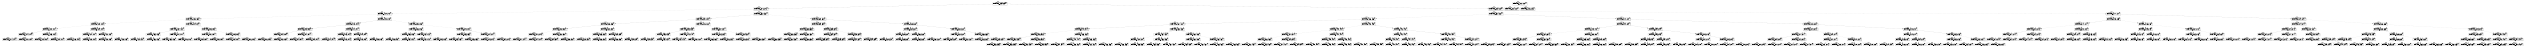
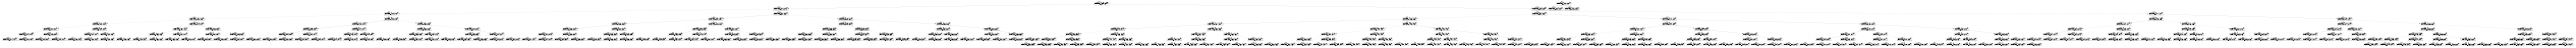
  digraph {
    node [shape=note]
    edge [style=dashed]
    n1 [label="Node{data=[3699, 3699]}" shape=folder]
    n2 [label="Node{data=[2276, 2276]}" shape=folder]
    n3 [label="Node{data=[8139, 8139]}"]
    n4 [label="Node{data=[2027, 2027]}" shape=folder]
    n5 [label="Node{data=[3381, 3381]}" shape=folder]
    n6 [label="Node{data=[5824, 5824]}" shape=folder]
    n7 [label="Node{data=[8171, 8171]}"]
    n8 [label="Node{data=[1233, 1233]}"]
    n9 [label="Node{data=[2051, 2051]}" shape=folder]
    n10 [label="Node{data=[2391, 2391]}" shape=folder]
    n11 [label="Node{data=[3600, 3600]}" shape=folder]
    n12 [label="Node{data=[1225, 1225]}" shape=folder]
    n13 [label="Node{data=[2019, 2019]}"]
    n14 [label="Node{data=[2043, 2043]}" shape=folder]
    n15 [label="Node{data=[2253, 2253]}" shape=folder]
    n16 [label="Node{data=[1221, 1221]}" shape=folder]
    n17 [label="Node{data=[1229, 1229]}"]
    n18 [label="Node{data=[1237, 1237]}" shape=folder]
    n19 [label="Node{data=[2023, 2023]}"]
    n20 [label="Node{data=[1219, 1219]}" shape=folder]
    n21 [label="Node{data=[1223, 1223]}" shape=folder]
    n22 [label="Node{data=[1227, 1227]}"]
    n23 [label="Node{data=[1231, 1231]}"]
    n24 [label="Node{data=[1214, 1214]}" shape=folder]
    n25 [label="Node{data=[1220, 1220]}"]
    n26 [label="Node{data=[1222, 1222]}" shape=folder]
    n27 [label="Node{data=[1224, 1224]}"]
    n28 [label="Node{data=[1226, 1226]}" shape=folder]
    n29 [label="Node{data=[1228, 1228]}"]
    n30 [label="Node{data=[1230, 1230]}" shape=folder]
    n31 [label="Node{data=[1232, 1232]}"]
    n32 [label="Node{data=[1235, 1235]}" shape=folder]
    n33 [label="Node{data=[2017, 2017]}" shape=folder]
    n34 [label="Node{data=[2021, 2021]}"]
    n35 [label="Node{data=[2025, 2025]}" shape=folder]
    n36 [label="Node{data=[1234, 1234]}" shape=folder]
    n37 [label="Node{data=[1236, 1236]}" shape=folder]
    n38 [label="Node{data=[1238, 1238]}" shape=folder]
    n39 [label="Node{data=[2018, 2018]}" shape=folder]
    n40 [label="Node{data=[2020, 2020]}"]
    n41 [label="Node{data=[2022, 2022]}" shape=folder]
    n42 [label="Node{data=[2024, 2024]}"]
    n43 [label="Node{data=[2026, 2026]}" shape=folder]
    n44 [label="Node{data=[2039, 2039]}"]
    n45 [label="Node{data=[2047, 2047]}" shape=folder]
    n46 [label="Node{data=[2068, 2068]}" shape=folder]
    n47 [label="Node{data=[2272, 2272]}" shape=folder]
    n48 [label="Node{data=[2029, 2029]}"]
    n49 [label="Node{data=[2041, 2041]}" shape=folder]
    n50 [label="Node{data=[2045, 2045]}"]
    n51 [label="Node{data=[2049, 2049]}"]
    n52 [label="Node{data=[2028, 2028]}" shape=folder]
    n53 [label="Node{data=[2030, 2030]}" shape=folder]
    n54 [label="Node{data=[2040, 2040]}"]
    n55 [label="Node{data=[2042, 2042]}" shape=folder]
    n56 [label="Node{data=[2044, 2044]}"]
    n57 [label="Node{data=[2046, 2046]}" shape=folder]
    n58 [label="Node{data=[2048, 2048]}" shape=folder]
    n59 [label="Node{data=[2050, 2050]}" shape=folder]
    n60 [label="Node{data=[2053, 2053]}"]
    n61 [label="Node{data=[2154, 2154]}"]
    n62 [label="Node{data=[2255, 2255]}" shape=folder]
    n63 [label="Node{data=[2274, 2274]}" shape=folder]
    n64 [label="Node{data=[2052, 2052]}"]
    n65 [label="Node{data=[2054, 2054]}" shape=folder]
    n66 [label="Node{data=[2151, 2151]}" shape=folder]
    n67 [label="Node{data=[2225, 2225]}" shape=folder]
    n68 [label="Node{data=[2254, 2254]}" shape=folder]
    n69 [label="Node{data=[2256, 2256]}"]
    n70 [label="Node{data=[2273, 2273]}" shape=folder]
    n71 [label="Node{data=[2275, 2275]}"]
    n72 [label="Node{data=[2383, 2383]}" shape=folder]
    n73 [label="Node{data=[2876, 2876]}"]
    n74 [label="Node{data=[3592, 3592]}"]
    n75 [label="Node{data=[3608, 3608]}" shape=folder]
    n76 [label="Node{data=[2280, 2280]}"]
    n77 [label="Node{data=[2387, 2387]}"]
    n78 [label="Node{data=[2395, 2395]}"]
    n79 [label="Node{data=[3377, 3377]}" shape=folder]
    n80 [label="Node{data=[2278, 2278]}"]
    n81 [label="Node{data=[2381, 2381]}"]
    n82 [label="Node{data=[2385, 2385]}"]
    n83 [label="Node{data=[2389, 2389]}" shape=folder]
    n84 [label="Node{data=[2277, 2277]}" shape=folder]
    n85 [label="Node{data=[2279, 2279]}"]
    n86 [label="Node{data=[2309, 2309]}" shape=folder]
    n87 [label="Node{data=[2382, 2382]}"]
    n88 [label="Node{data=[2384, 2384]}"]
    n89 [label="Node{data=[2386, 2386]}" shape=folder]
    n90 [label="Node{data=[2388, 2388]}"]
    n91 [label="Node{data=[2390, 2390]}" shape=folder]
    n92 [label="Node{data=[2393, 2393]}"]
    n93 [label="Node{data=[2440, 2440]}"]
    n94 [label="Node{data=[3375, 3375]}"]
    n95 [label="Node{data=[3379, 3379]}" shape=folder]
    n96 [label="Node{data=[2392, 2392]}" shape=folder]
    n97 [label="Node{data=[2394, 2394]}"]
    n98 [label="Node{data=[2434, 2434]}"]
    n99 [label="Node{data=[2801, 2801]}"]
    n100 [label="Node{data=[2886, 2886]}"]
    n101 [label="Node{data=[3376, 3376]}"]
    n102 [label="Node{data=[3378, 3378]}" shape=folder]
    n103 [label="Node{data=[3380, 3380]}" shape=folder]
    n104 [label="Node{data=[3385, 3385]}"]
    n105 [label="Node{data=[3596, 3596]}" shape=folder]
    n106 [label="Node{data=[3604, 3604]}"]
    n107 [label="Node{data=[3612, 3612]}" shape=folder]
    n108 [label="Node{data=[3383, 3383]}" shape=folder]
    n109 [label="Node{data=[3387, 3387]}"]
    n110 [label="Node{data=[3594, 3594]}"]
    n111 [label="Node{data=[3598, 3598]}"]
    n112 [label="Node{data=[3382, 3382]}" shape=folder]
    n113 [label="Node{data=[3384, 3384]}"]
    n114 [label="Node{data=[3386, 3386]}"]
+   n115 [label="Node{data=[3588, 3588]}" shape=folder]
    n116 [label="Node{data=[3593, 3593]}"]
    n117 [label="Node{data=[3595, 3595]}" shape=folder]
    n118 [label="Node{data=[3597, 3597]}"]
    n119 [label="Node{data=[3599, 3599]}"]
    n120 [label="Node{data=[3602, 3602]}"]
    n121 [label="Node{data=[3606, 3606]}"]
    n122 [label="Node{data=[3610, 3610]}"]
    n123 [label="Node{data=[3638, 3638]}"]
    n124 [label="Node{data=[3601, 3601]}" shape=folder]
    n125 [label="Node{data=[3603, 3603]}" shape=folder]
    n126 [label="Node{data=[3605, 3605]}" shape=folder]
    n127 [label="Node{data=[3607, 3607]}"]
    n128 [label="Node{data=[3609, 3609]}" shape=folder]
    n129 [label="Node{data=[3611, 3611]}"]
    n130 [label="Node{data=[3613, 3613]}"]
    n131 [label="Node{data=[3691, 3691]}"]
    n132 [label="Node{data=[4866, 4866]}" shape=folder]
    n133 [label="Node{data=[8107, 8107]}"]
    n134 [label="Node{data=[8155, 8155]}"]
    n135 [label="Node{data=[8491, 8491]}"]
    n136 [label="Node{data=[4667, 4667]}" shape=folder]
    n137 [label="Node{data=[4908, 4908]}" shape=folder]
    n138 [label="Node{data=[8091, 8091]}" shape=folder]
    n139 [label="Node{data=[8123, 8123]}"]
    n140 [label="Node{data=[3940, 3940]}"]
    n141 [label="Node{data=[4858, 4858]}"]
    n142 [label="Node{data=[4900, 4900]}"]
    n143 [label="Node{data=[4916, 4916]}" shape=folder]
    n144 [label="Node{data=[3936, 3936]}"]
    n145 [label="Node{data=[4663, 4663]}"]
    n146 [label="Node{data=[4854, 4854]}"]
    n147 [label="Node{data=[4862, 4862]}"]
    n148 [label="Node{data=[3934, 3934]}" shape=folder]
    n149 [label="Node{data=[3938, 3938]}"]
    n150 [label="Node{data=[4401, 4401]}"]
    n151 [label="Node{data=[4665, 4665]}"]
    n152 [label="Node{data=[3933, 3933]}"]
    n153 [label="Node{data=[3935, 3935]}" shape=folder]
    n154 [label="Node{data=[3937, 3937]}" shape=folder]
    n155 [label="Node{data=[3939, 3939]}" shape=folder]
    n156 [label="Node{data=[3941, 3941]}"]
    n157 [label="Node{data=[4662, 4662]}" shape=folder]
    n158 [label="Node{data=[4664, 4664]}" shape=folder]
    n159 [label="Node{data=[4666, 4666]}" shape=folder]
    n160 [label="Node{data=[4810, 4810]}" shape=folder]
    n161 [label="Node{data=[4856, 4856]}" shape=folder]
    n162 [label="Node{data=[4860, 4860]}"]
    n163 [label="Node{data=[4864, 4864]}"]
    n164 [label="Node{data=[4668, 4668]}"]
    n165 [label="Node{data=[4853, 4853]}" shape=folder]
    n166 [label="Node{data=[4855, 4855]}"]
    n167 [label="Node{data=[4857, 4857]}"]
    n168 [label="Node{data=[4859, 4859]}" shape=folder]
    n169 [label="Node{data=[4861, 4861]}"]
    n170 [label="Node{data=[4863, 4863]}"]
    n171 [label="Node{data=[4865, 4865]}"]
    n172 [label="Node{data=[4870, 4870]}"]
    n173 [label="Node{data=[4904, 4904]}" shape=folder]
    n174 [label="Node{data=[4912, 4912]}"]
    n175 [label="Node{data=[4920, 4920]}" shape=folder]
    n176 [label="Node{data=[4868, 4868]}" shape=folder]
    n177 [label="Node{data=[4898, 4898]}" shape=folder]
    n178 [label="Node{data=[4902, 4902]}" shape=folder]
    n179 [label="Node{data=[4906, 4906]}" shape=folder]
    n180 [label="Node{data=[4867, 4867]}" shape=folder]
    n181 [label="Node{data=[4869, 4869]}"]
    n182 [label="Node{data=[4871, 4871]}" shape=folder]
    n183 [label="Node{data=[4899, 4899]}" shape=folder]
    n184 [label="Node{data=[4901, 4901]}"]
    n185 [label="Node{data=[4903, 4903]}" shape=folder]
    n186 [label="Node{data=[4905, 4905]}"]
    n187 [label="Node{data=[4907, 4907]}"]
    n188 [label="Node{data=[4910, 4910]}"]
    n189 [label="Node{data=[4914, 4914]}" shape=folder]
    n190 [label="Node{data=[4918, 4918]}"]
    n191 [label="Node{data=[5477, 5477]}"]
    n192 [label="Node{data=[4909, 4909]}" shape=folder]
    n193 [label="Node{data=[4911, 4911]}" shape=folder]
    n194 [label="Node{data=[4913, 4913]}" shape=folder]
    n195 [label="Node{data=[4915, 4915]}"]
    n196 [label="Node{data=[4917, 4917]}" shape=folder]
    n197 [label="Node{data=[4919, 4919]}"]
    n198 [label="Node{data=[5471, 5471]}" shape=folder]
    n199 [label="Node{data=[5795, 5795]}"]
    n200 [label="Node{data=[7237, 7237]}"]
    n201 [label="Node{data=[8099, 8099]}" shape=folder]
    n202 [label="Node{data=[8115, 8115]}" shape=folder]
    n203 [label="Node{data=[8131, 8131]}" shape=folder]
    n204 [label="Node{data=[6246, 6246]}" shape=folder]
    n205 [label="Node{data=[8087, 8087]}" shape=folder]
    n206 [label="Node{data=[8095, 8095]}" shape=folder]
    n207 [label="Node{data=[8103, 8103]}" shape=folder]
    n208 [label="Node{data=[5913, 5913]}"]
    n209 [label="Node{data=[6304, 6304]}" shape=folder]
    n210 [label="Node{data=[8085, 8085]}" shape=folder]
    n211 [label="Node{data=[8089, 8089]}"]
    n212 [label="Node{data=[5841, 5841]}"]
    n213 [label="Node{data=[6161, 6161]}"]
    n214 [label="Node{data=[6247, 6247]}" shape=folder]
    n215 [label="Node{data=[6389, 6389]}" shape=folder]
    n216 [label="Node{data=[7381, 7381]}" shape=folder]
    n217 [label="Node{data=[8086, 8086]}"]
    n218 [label="Node{data=[8088, 8088]}"]
    n219 [label="Node{data=[8090, 8090]}"]
    n220 [label="Node{data=[8093, 8093]}" shape=folder]
    n221 [label="Node{data=[8097, 8097]}"]
    n222 [label="Node{data=[8101, 8101]}" shape=folder]
    n223 [label="Node{data=[8105, 8105]}" shape=folder]
    n224 [label="Node{data=[8092, 8092]}" shape=folder]
    n225 [label="Node{data=[8094, 8094]}" shape=folder]
    n226 [label="Node{data=[8096, 8096]}" shape=folder]
    n227 [label="Node{data=[8098, 8098]}" shape=folder]
    n228 [label="Node{data=[8100, 8100]}"]
    n229 [label="Node{data=[8102, 8102]}" shape=folder]
    n230 [label="Node{data=[8104, 8104]}" shape=folder]
    n231 [label="Node{data=[8106, 8106]}"]
    n232 [label="Node{data=[8111, 8111]}"]
    n233 [label="Node{data=[8119, 8119]}" shape=folder]
    n234 [label="Node{data=[8127, 8127]}"]
    n235 [label="Node{data=[8135, 8135]}"]
    n236 [label="Node{data=[8109, 8109]}" shape=folder]
    n237 [label="Node{data=[8113, 8113]}"]
    n238 [label="Node{data=[8117, 8117]}" shape=folder]
    n239 [label="Node{data=[8121, 8121]}" shape=folder]
    n240 [label="Node{data=[8108, 8108]}"]
    n241 [label="Node{data=[8110, 8110]}"]
    n242 [label="Node{data=[8112, 8112]}" shape=folder]
    n243 [label="Node{data=[8114, 8114]}"]
    n244 [label="Node{data=[8116, 8116]}"]
    n245 [label="Node{data=[8118, 8118]}" shape=folder]
    n246 [label="Node{data=[8120, 8120]}" shape=folder]
    n247 [label="Node{data=[8122, 8122]}"]
    n248 [label="Node{data=[8125, 8125]}"]
    n249 [label="Node{data=[8129, 8129]}"]
    n250 [label="Node{data=[8133, 8133]}" shape=folder]
    n251 [label="Node{data=[8137, 8137]}" shape=folder]
    n252 [label="Node{data=[8124, 8124]}"]
    n253 [label="Node{data=[8126, 8126]}"]
    n254 [label="Node{data=[8128, 8128]}"]
    n255 [label="Node{data=[8130, 8130]}"]
    n256 [label="Node{data=[8132, 8132]}"]
    n257 [label="Node{data=[8134, 8134]}"]
    n258 [label="Node{data=[8136, 8136]}" shape=folder]
-   n259 [label="Node{data=[8138, 8138]}"]
    n260 [label="Node{data=[8147, 8147]}" shape=folder]
    n261 [label="Node{data=[8163, 8163]}"]
    n262 [label="Node{data=[8179, 8179]}"]
    n263 [label="Node{data=[8686, 8686]}"]
    n264 [label="Node{data=[8143, 8143]}"]
    n265 [label="Node{data=[8151, 8151]}"]
    n266 [label="Node{data=[8159, 8159]}" shape=folder]
    n267 [label="Node{data=[8167, 8167]}" shape=folder]
    n268 [label="Node{data=[8141, 8141]}"]
    n269 [label="Node{data=[8145, 8145]}"]
    n270 [label="Node{data=[8149, 8149]}" shape=folder]
    n271 [label="Node{data=[8153, 8153]}" shape=folder]
    n272 [label="Node{data=[8140, 8140]}"]
    n273 [label="Node{data=[8142, 8142]}"]
    n274 [label="Node{data=[8144, 8144]}"]
    n275 [label="Node{data=[8146, 8146]}"]
    n276 [label="Node{data=[8148, 8148]}"]
    n277 [label="Node{data=[8150, 8150]}"]
    n278 [label="Node{data=[8152, 8152]}"]
    n279 [label="Node{data=[8154, 8154]}"]
    n280 [label="Node{data=[8157, 8157]}" shape=folder]
    n281 [label="Node{data=[8161, 8161]}"]
    n282 [label="Node{data=[8165, 8165]}" shape=folder]
    n283 [label="Node{data=[8169, 8169]}"]
    n284 [label="Node{data=[8156, 8156]}" shape=folder]
    n285 [label="Node{data=[8158, 8158]}"]
    n286 [label="Node{data=[8160, 8160]}" shape=folder]
    n287 [label="Node{data=[8162, 8162]}"]
    n288 [label="Node{data=[8164, 8164]}" shape=folder]
    n289 [label="Node{data=[8166, 8166]}"]
    n290 [label="Node{data=[8168, 8168]}" shape=folder]
    n291 [label="Node{data=[8170, 8170]}"]
    n292 [label="Node{data=[8175, 8175]}"]
    n293 [label="Node{data=[8487, 8487]}"]
    n294 [label="Node{data=[8606, 8606]}"]
    n295 [label="Node{data=[8725, 8725]}"]
    n296 [label="Node{data=[8173, 8173]}"]
    n297 [label="Node{data=[8177, 8177]}"]
    n298 [label="Node{data=[8489, 8489]}"]
    n299 [label="Node{data=[8172, 8172]}"]
    n300 [label="Node{data=[8174, 8174]}" shape=folder]
    n301 [label="Node{data=[8176, 8176]}"]
    n302 [label="Node{data=[8178, 8178]}"]
    n303 [label="Node{data=[8181, 8181]}" shape=folder]
    n304 [label="Node{data=[8180, 8180]}"]
    n305 [label="Node{data=[8486, 8486]}"]
    n306 [label="Node{data=[8488, 8488]}"]
    n307 [label="Node{data=[8490, 8490]}"]
    n308 [label="Node{data=[8495, 8495]}"]
    n309 [label="Node{data=[8682, 8682]}" shape=folder]
    n310 [label="Node{data=[8690, 8690]}" shape=folder]
    n311 [label="Node{data=[9224, 9224]}" shape=folder]
    n312 [label="Node{data=[8493, 8493]}"]
    n313 [label="Node{data=[8497, 8497]}"]
    n314 [label="Node{data=[8680, 8680]}" shape=folder]
    n315 [label="Node{data=[8684, 8684]}" shape=folder]
    n316 [label="Node{data=[8492, 8492]}"]
    n317 [label="Node{data=[8494, 8494]}"]
    n318 [label="Node{data=[8496, 8496]}" shape=folder]
    n319 [label="Node{data=[8581, 8581]}" shape=folder]
    n320 [label="Node{data=[8645, 8645]}" shape=folder]
    n321 [label="Node{data=[8681, 8681]}"]
    n322 [label="Node{data=[8683, 8683]}"]
    n323 [label="Node{data=[8685, 8685]}" shape=folder]
    n324 [label="Node{data=[8688, 8688]}" shape=folder]
    n325 [label="Node{data=[8692, 8692]}"]
    n326 [label="Node{data=[9187, 9187]}"]
    n327 [label="Node{data=[9244, 9244]}"]
    n328 [label="Node{data=[8687, 8687]}" shape=folder]
    n329 [label="Node{data=[8689, 8689]}" shape=folder]
    n330 [label="Node{data=[8691, 8691]}"]
    n331 [label="Node{data=[8693, 8693]}" shape=folder]
    n332 [label="Node{data=[9610, 9610]}"]
    n1 -> n2
    n1 -> n3
    n2 -> n4 [style=dotted]
    n2 -> n5 [style=dotted]
    n3 -> n6
    n3 -> n7 [style=dotted]
    n4 -> n8 [style=dotted]
    n4 -> n9 [style=dotted]
    n5 -> n10
    n5 -> n11 [style=dotted]
    n6 -> n132 [style=dotted]
    n6 -> n133
    n7 -> n134
    n7 -> n135
    n8 -> n12 [style=dotted]
    n8 -> n13 [style=dotted]
    n9 -> n14
    n9 -> n15 [style=dotted]
    n10 -> n72
    n10 -> n73
    n11 -> n74 [style=dotted]
    n11 -> n75
    n12 -> n16 [style=dotted]
    n12 -> n17
    n13 -> n18
    n13 -> n19
    n14 -> n44
    n14 -> n45 [style=dotted]
    n15 -> n46 [style=dotted]
    n15 -> n47 [style=dotted]
    n16 -> n20
    n16 -> n21
    n17 -> n22 [style=dotted]
    n17 -> n23
    n18 -> n32
    n18 -> n33
    n19 -> n34
    n19 -> n35 [style=dotted]
    n20 -> n24
    n20 -> n25
    n21 -> n26 [style=dotted]
    n21 -> n27 [style=dotted]
    n22 -> n28 [style=dotted]
    n22 -> n29 [style=dotted]
    n23 -> n30 [style=dotted]
    n23 -> n31
    n32 -> n36 [style=dotted]
    n32 -> n37 [style=dotted]
    n33 -> n38
    n33 -> n39 [style=dotted]
    n34 -> n40 [style=dotted]
    n34 -> n41
    n35 -> n42
    n35 -> n43
    n44 -> n48
    n44 -> n49
    n45 -> n50
    n45 -> n51
    n46 -> n60 [style=dotted]
    n46 -> n61 [style=dotted]
    n47 -> n62
    n47 -> n63
    n48 -> n52
    n48 -> n53 [style=dotted]
    n49 -> n54 [style=dotted]
    n49 -> n55
    n50 -> n56
    n50 -> n57
    n51 -> n58
    n51 -> n59 [style=dotted]
    n60 -> n64 [style=dotted]
    n60 -> n65 [style=dotted]
    n61 -> n66 [style=dotted]
    n61 -> n67
    n62 -> n68 [style=dotted]
    n62 -> n69
    n63 -> n70 [style=dotted]
    n63 -> n71
    n72 -> n76
    n72 -> n77 [style=dotted]
    n73 -> n78
    n73 -> n79 [style=dotted]
    n74 -> n104 [style=dotted]
    n74 -> n105
    n75 -> n106 [style=dotted]
    n75 -> n107
    n76 -> n80 [style=dotted]
    n76 -> n81
    n77 -> n82
    n77 -> n83 [style=dotted]
    n78 -> n92
    n78 -> n93
    n79 -> n94
    n79 -> n95 [style=dotted]
    n80 -> n84
    n80 -> n85 [style=dotted]
    n81 -> n86
    n81 -> n87
    n82 -> n88 [style=dotted]
    n82 -> n89 [style=dotted]
    n83 -> n90
    n83 -> n91 [style=dotted]
    n92 -> n96
    n92 -> n97 [style=dotted]
    n93 -> n98
    n93 -> n99
    n94 -> n100 [style=dotted]
    n94 -> n101 [style=dotted]
    n95 -> n102 [style=dotted]
    n95 -> n103
    n104 -> n108 [style=dotted]
    n104 -> n109
    n105 -> n110 [style=dotted]
    n105 -> n111 [style=dotted]
    n106 -> n120 [style=dotted]
    n106 -> n121
    n107 -> n122 [style=dotted]
    n107 -> n123
    n108 -> n112
    n108 -> n113
    n109 -> n114
+   n109 -> n115 [style=dotted]
    n110 -> n116
    n110 -> n117
    n111 -> n118
    n111 -> n119
    n120 -> n124
    n120 -> n125 [style=dotted]
    n121 -> n126 [style=dotted]
    n121 -> n127
    n122 -> n128
    n122 -> n129 [style=dotted]
    n123 -> n130
    n123 -> n131
    n132 -> n136
    n132 -> n137 [style=dotted]
    n133 -> n138 [style=dotted]
    n133 -> n139
    n134 -> n260
    n134 -> n261 [style=dotted]
    n135 -> n262 [style=dotted]
    n135 -> n263 [style=dotted]
    n136 -> n140
    n136 -> n141 [style=dotted]
    n137 -> n142 [style=dotted]
    n137 -> n143
    n138 -> n200
    n138 -> n201
    n139 -> n202
    n139 -> n203
    n140 -> n144 [style=dotted]
    n140 -> n145
    n141 -> n146
    n141 -> n147
    n142 -> n172 [style=dotted]
    n142 -> n173
    n143 -> n174 [style=dotted]
    n143 -> n175
    n144 -> n148
    n144 -> n149
    n145 -> n150 [style=dotted]
    n145 -> n151
    n146 -> n160 [style=dotted]
    n146 -> n161
    n147 -> n162 [style=dotted]
    n147 -> n163 [style=dotted]
    n148 -> n152 [style=dotted]
    n148 -> n153
    n149 -> n154
    n149 -> n155
    n150 -> n156
    n150 -> n157
    n151 -> n158
    n151 -> n159
    n160 -> n164 [style=dotted]
    n160 -> n165 [style=dotted]
    n161 -> n166
    n161 -> n167
    n162 -> n168
    n162 -> n169
    n163 -> n170
    n163 -> n171 [style=dotted]
    n172 -> n176 [style=dotted]
    n172 -> n177 [style=dotted]
    n173 -> n178 [style=dotted]
    n173 -> n179 [style=dotted]
    n174 -> n188
    n174 -> n189 [style=dotted]
    n175 -> n190 [style=dotted]
    n175 -> n191
    n176 -> n180
    n176 -> n181 [style=dotted]
    n177 -> n182 [style=dotted]
    n177 -> n183 [style=dotted]
    n178 -> n184 [style=dotted]
    n178 -> n185
    n179 -> n186 [style=dotted]
    n179 -> n187 [style=dotted]
    n188 -> n192
    n188 -> n193
    n189 -> n194
    n189 -> n195
    n190 -> n196 [style=dotted]
    n190 -> n197
    n191 -> n198 [style=dotted]
    n191 -> n199 [style=dotted]
    n200 -> n204 [style=dotted]
    n200 -> n205 [style=dotted]
    n201 -> n206
    n201 -> n207
    n202 -> n232
    n202 -> n233 [style=dotted]
    n203 -> n234
    n203 -> n235
    n204 -> n208
    n204 -> n209
    n205 -> n210 [style=dotted]
    n205 -> n211
    n206 -> n220 [style=dotted]
    n206 -> n221
    n207 -> n222
    n207 -> n223
    n208 -> n212 [style=dotted]
    n208 -> n213
    n209 -> n214 [style=dotted]
    n209 -> n215
    n210 -> n216
    n210 -> n217
    n211 -> n218 [style=dotted]
    n211 -> n219
    n220 -> n224
    n220 -> n225
    n221 -> n226
    n221 -> n227 [style=dotted]
    n222 -> n228
    n222 -> n229 [style=dotted]
    n223 -> n230 [style=dotted]
    n223 -> n231 [style=dotted]
    n232 -> n236
    n232 -> n237 [style=dotted]
    n233 -> n238 [style=dotted]
    n233 -> n239 [style=dotted]
    n234 -> n248
    n234 -> n249 [style=dotted]
    n235 -> n250
    n235 -> n251 [style=dotted]
    n236 -> n240 [style=dotted]
    n236 -> n241 [style=dotted]
    n237 -> n242
    n237 -> n243
    n238 -> n244
    n238 -> n245 [style=dotted]
    n239 -> n246
    n239 -> n247
    n248 -> n252 [style=dotted]
    n248 -> n253 [style=dotted]
    n249 -> n254 [style=dotted]
    n249 -> n255
    n250 -> n256
    n250 -> n257 [style=dotted]
    n251 -> n258
-   n251 -> n259
    n260 -> n264 [style=dotted]
    n260 -> n265
    n261 -> n266 [style=dotted]
    n261 -> n267 [style=dotted]
    n262 -> n292
    n262 -> n293
    n263 -> n294 [style=dotted]
    n263 -> n295 [style=dotted]
    n264 -> n268
    n264 -> n269
    n265 -> n270
    n265 -> n271 [style=dotted]
    n266 -> n280 [style=dotted]
    n266 -> n281 [style=dotted]
    n267 -> n282 [style=dotted]
    n267 -> n283 [style=dotted]
    n268 -> n272
    n268 -> n273 [style=dotted]
    n269 -> n274 [style=dotted]
    n269 -> n275 [style=dotted]
    n270 -> n276 [style=dotted]
    n270 -> n277
    n271 -> n278 [style=dotted]
    n271 -> n279
    n280 -> n284 [style=dotted]
    n280 -> n285 [style=dotted]
    n281 -> n286
    n281 -> n287 [style=dotted]
    n282 -> n288 [style=dotted]
    n282 -> n289 [style=dotted]
    n283 -> n290 [style=dotted]
    n283 -> n291
    n292 -> n296
    n292 -> n297 [style=dotted]
    n293 -> n298
    n294 -> n308
    n294 -> n309
    n295 -> n310
    n295 -> n311 [style=dotted]
    n296 -> n299 [style=dotted]
    n296 -> n300 [style=dotted]
    n297 -> n301 [style=dotted]
    n297 -> n302 [style=dotted]
    n298 -> n306
    n298 -> n307 [style=dotted]
    n303 -> n304 [style=dotted]
    n303 -> n305
    n308 -> n312 [style=dotted]
    n308 -> n313
    n309 -> n314
    n309 -> n315 [style=dotted]
    n310 -> n324 [style=dotted]
    n310 -> n325 [style=dotted]
    n311 -> n326
    n311 -> n327
    n312 -> n316
    n312 -> n317
    n313 -> n318 [style=dotted]
    n313 -> n319 [style=dotted]
    n314 -> n320
    n314 -> n321
    n315 -> n322 [style=dotted]
    n315 -> n323 [style=dotted]
    n324 -> n328
    n324 -> n329 [style=dotted]
    n325 -> n330
    n325 -> n331
    n327 -> n332
  }
